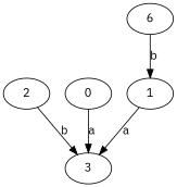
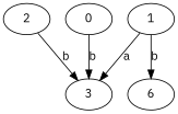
  strict digraph {
    fontname="IBM Plex Sans"
    node [fontname="IBM Plex Sans"]
    edge [fontname="IBM Plex Sans"]
    2
    3
    0
    1
    6
    2 -> 3 [label=b]
-   0 -> 3 [label=a]
+   0 -> 3 [label=b]
    1 -> 3 [label=a]
-   6 -> 1 [label=b]
+   1 -> 6 [label=b]
  }
